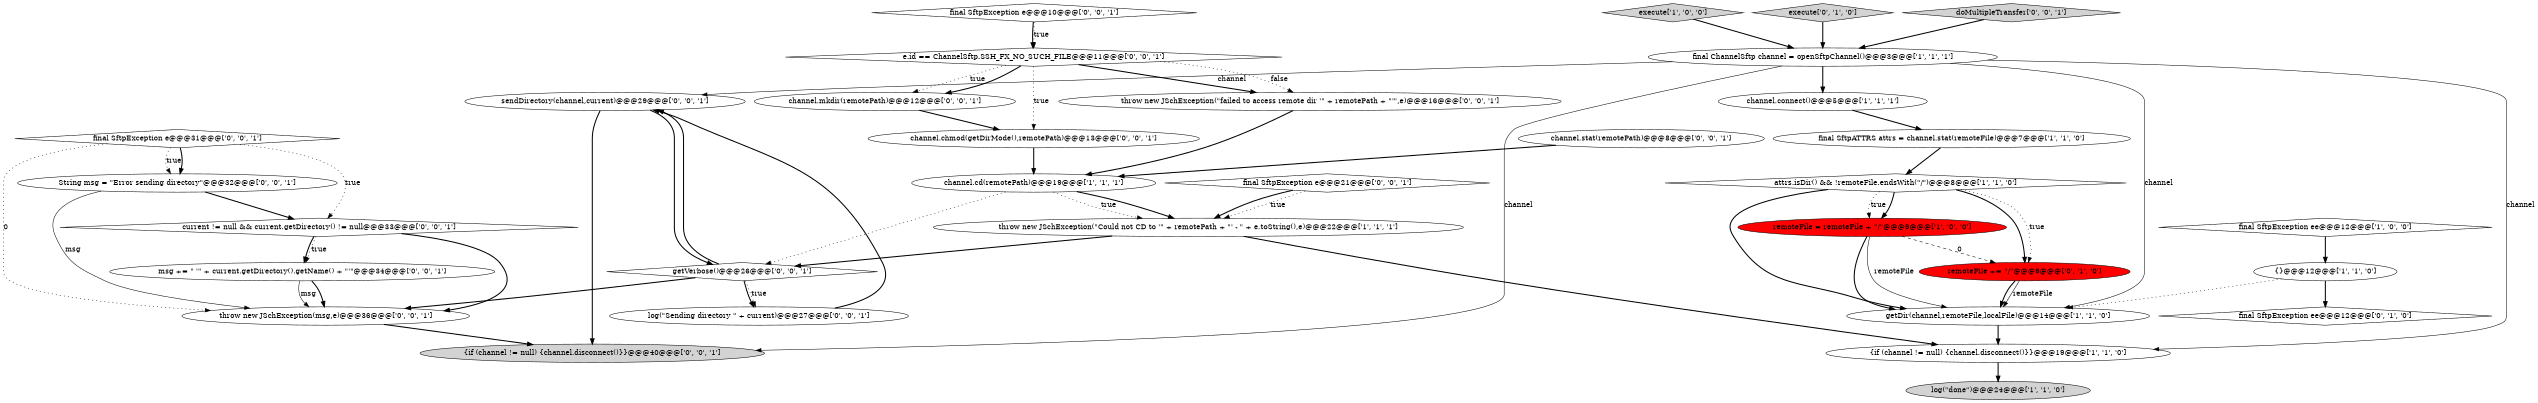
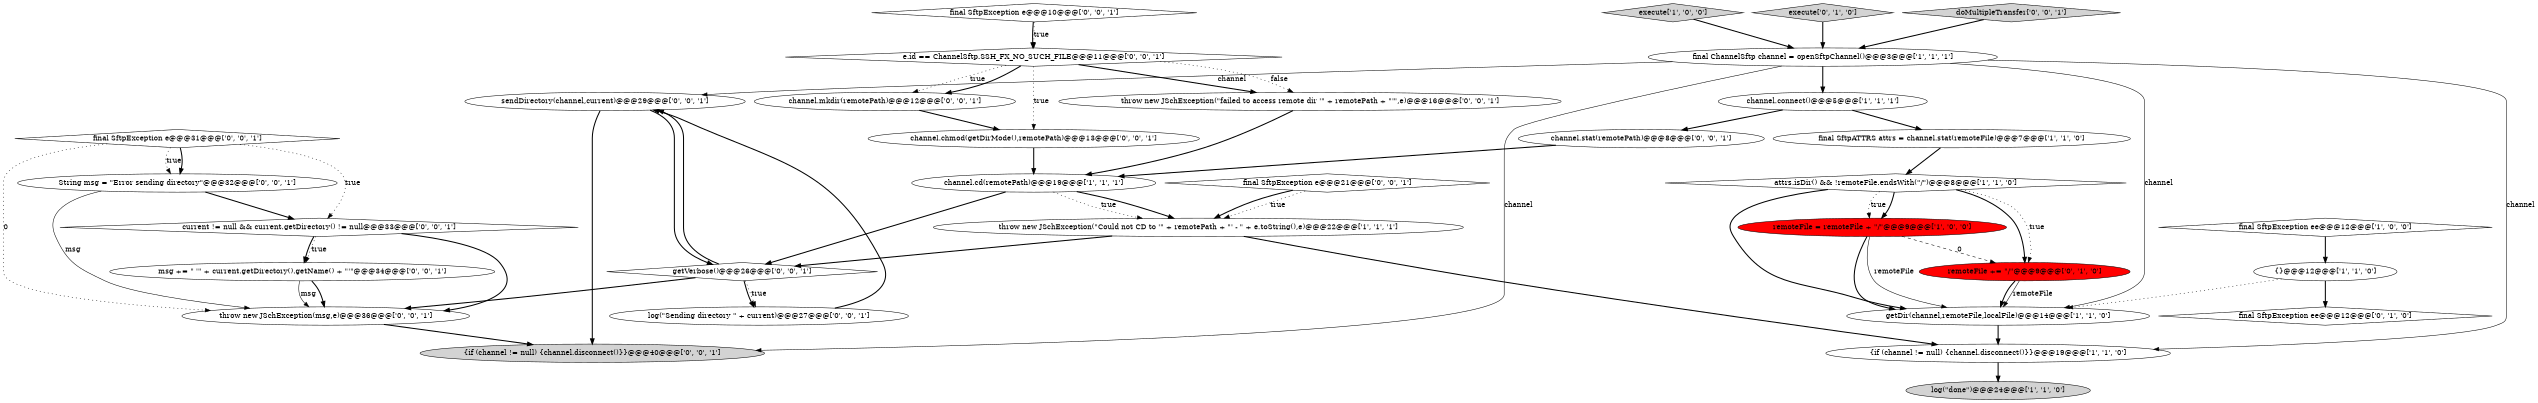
  digraph {
    node [fillcolor=white shape=ellipse style=filled]
    edge [style=bold]
    n1 [label="sendDirectory(channel,current)@@@29@@@['0', '0', '1']"]
    n2 [label="getVerbose()@@@26@@@['0', '0', '1']" shape=diamond]
    n3 [fillcolor=lightgray label="{if (channel != null) {channel.disconnect()}}@@@40@@@['0', '0', '1']"]
    n4 [label="log(\"Sending directory \" + current)@@@27@@@['0', '0', '1']"]
    n5 [label="throw new JSchException(msg,e)@@@36@@@['0', '0', '1']"]
    n6 [label="final SftpException ee@@@12@@@['0', '1', '0']" shape=diamond]
    n7 [label="{}@@@12@@@['1', '1', '0']"]
    n8 [label="getDir(channel,remoteFile,localFile)@@@14@@@['1', '1', '0']"]
    n9 [label="{if (channel != null) {channel.disconnect()}}@@@19@@@['1', '1', '0']"]
    n10 [fillcolor=lightgray label="log(\"done\")@@@24@@@['1', '1', '0']"]
    n11 [label="String msg = \"Error sending directory\"@@@32@@@['0', '0', '1']"]
    n12 [label="current != null && current.getDirectory() != null@@@33@@@['0', '0', '1']" shape=diamond]
    n13 [label="msg += \" '\" + current.getDirectory().getName() + \"'\"@@@34@@@['0', '0', '1']"]
    n14 [label="e.id == ChannelSftp.SSH_FX_NO_SUCH_FILE@@@11@@@['0', '0', '1']" shape=diamond]
    n15 [label="throw new JSchException(\"failed to access remote dir '\" + remotePath + \"'\",e)@@@16@@@['0', '0', '1']"]
    n16 [label="channel.mkdir(remotePath)@@@12@@@['0', '0', '1']"]
    n17 [label="channel.chmod(getDirMode(),remotePath)@@@13@@@['0', '0', '1']"]
    n18 [label="channel.cd(remotePath)@@@19@@@['1', '1', '1']"]
    n19 [label="final SftpException e@@@31@@@['0', '0', '1']" shape=diamond]
    n20 [label="final SftpATTRS attrs = channel.stat(remoteFile)@@@7@@@['1', '1', '0']"]
    n21 [label="attrs.isDir() && !remoteFile.endsWith(\"/\")@@@8@@@['1', '1', '0']" shape=diamond]
    n22 [fillcolor=red label="remoteFile = remoteFile + \"/\"@@@9@@@['1', '0', '0']"]
    n23 [fillcolor=red label="remoteFile += \"/\"@@@9@@@['0', '1', '0']"]
    n24 [fillcolor=lightgray label="doMultipleTransfer['0', '0', '1']" shape=diamond]
    n25 [label="final ChannelSftp channel = openSftpChannel()@@@3@@@['1', '1', '1']"]
    n26 [label="channel.connect()@@@5@@@['1', '1', '1']"]
    n27 [fillcolor=lightgray label="execute['1', '0', '0']" shape=diamond]
    n28 [label="final SftpException e@@@21@@@['0', '0', '1']" shape=diamond]
    n29 [label="throw new JSchException(\"Could not CD to '\" + remotePath + \"' - \" + e.toString(),e)@@@22@@@['1', '1', '1']"]
    n30 [label="final SftpException e@@@10@@@['0', '0', '1']" shape=diamond]
    n31 [label="final SftpException ee@@@12@@@['1', '0', '0']" shape=diamond]
    n32 [label="channel.stat(remotePath)@@@8@@@['0', '0', '1']"]
    n33 [fillcolor=lightgray label="execute['0', '1', '0']" shape=diamond]
    n1 -> n2
    n1 -> n3
    n2 -> n1
    n2 -> n4 [label=true style=dotted]
    n2 -> n4
    n2 -> n5
    n4 -> n1
    n5 -> n3
    n7 -> n6
    n7 -> n8 [style=dotted]
    n8 -> n9
    n9 -> n10
    n11 -> n5 [label=msg style=solid]
    n11 -> n12
    n12 -> n5
    n12 -> n13
    n12 -> n13 [label=true style=dotted]
    n13 -> n5
    n13 -> n5 [label=msg style=solid]
    n14 -> n15
    n14 -> n15 [label=false style=dotted]
    n14 -> n16 [label=true style=dotted]
    n14 -> n16
    n14 -> n17 [label=true style=dotted]
    n15 -> n18
    n16 -> n17
    n17 -> n18
-   n18 -> n2 [style=dotted]
+   n18 -> n2
    n18 -> n29
    n18 -> n29 [label=true style=dotted]
    n19 -> n5 [label=0 style=dotted]
    n19 -> n11 [label=true style=dotted]
    n19 -> n11
    n19 -> n12 [label=true style=dotted]
    n20 -> n21
    n21 -> n8
    n21 -> n22
    n21 -> n22 [label=true style=dotted]
    n21 -> n23
    n21 -> n23 [label=true style=dotted]
    n22 -> n8
    n22 -> n8 [label=remoteFile style=solid]
    n22 -> n23 [label=0 style=dashed]
    n23 -> n8 [label=remoteFile style=solid]
    n23 -> n8
    n24 -> n25
    n25 -> n1 [label=channel style=solid]
    n25 -> n3 [label=channel style=solid]
    n25 -> n8 [label=channel style=solid]
    n25 -> n9 [label=channel style=solid]
    n25 -> n26
    n26 -> n20
+   n26 -> n32
    n27 -> n25
    n28 -> n29 [label=true style=dotted]
    n28 -> n29
    n29 -> n2
    n29 -> n9
    n30 -> n14 [label=true style=dotted]
    n30 -> n14
    n31 -> n7
    n32 -> n18
    n33 -> n25
  }
